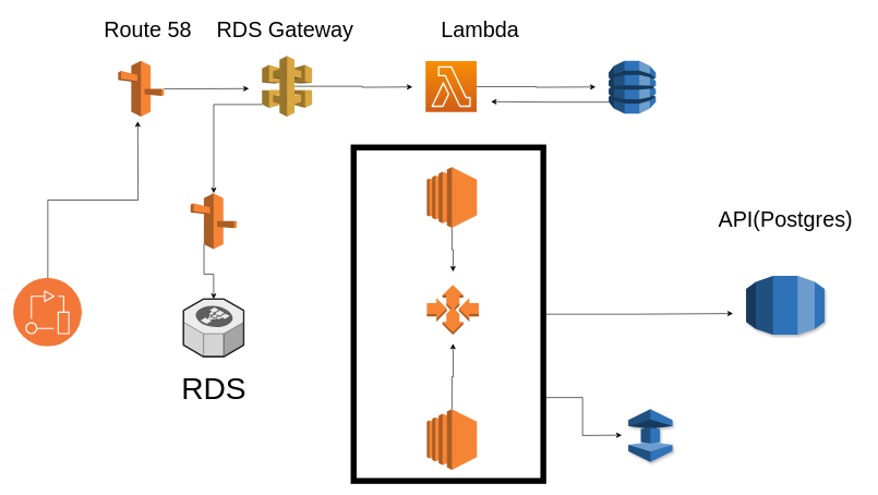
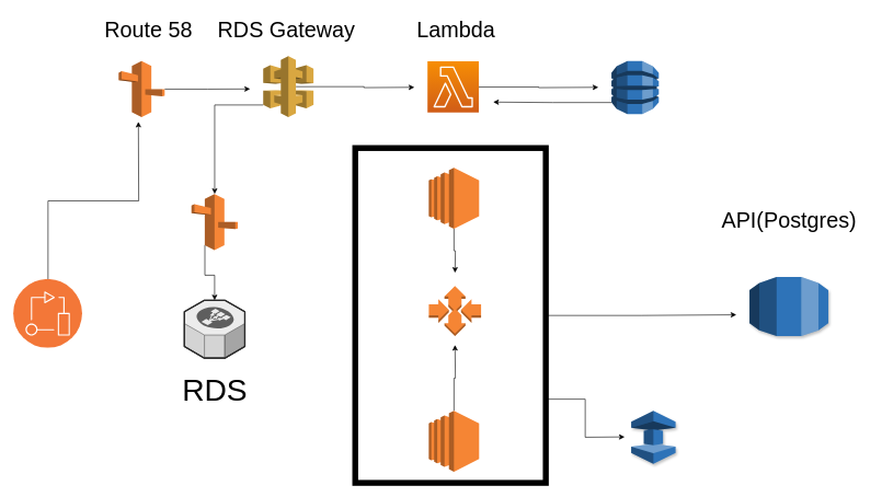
  <mxCell id="0" />
  <mxCell id="1" parent="0" />
  <mxCell id="2" style="edgeStyle=orthogonalEdgeStyle;rounded=0;orthogonalLoop=1;jettySize=auto;html=1;exitX=1;exitY=0.5;exitDx=0;exitDy=0;fontSize=33;verticalAlign=top;" edge="1" parent="1" source="4"><mxGeometry relative="1" as="geometry"><mxPoint x="1120" y="479" as="targetPoint" /></mxGeometry></mxCell>
  <mxCell id="3" style="edgeStyle=orthogonalEdgeStyle;rounded=0;orthogonalLoop=1;jettySize=auto;html=1;exitX=1;exitY=0.75;exitDx=0;exitDy=0;fontSize=33;verticalAlign=top;" edge="1" parent="1" source="4"><mxGeometry relative="1" as="geometry"><mxPoint x="950" y="665" as="targetPoint" /></mxGeometry></mxCell>
  <mxCell id="4" value="" style="whiteSpace=wrap;html=1;shadow=0;fontSize=33;strokeWidth=9;verticalAlign=top;" vertex="1" parent="1"><mxGeometry x="540" y="225" width="290" height="510" as="geometry" /></mxCell>
  <mxCell id="5" style="edgeStyle=orthogonalEdgeStyle;rounded=0;orthogonalLoop=1;jettySize=auto;html=1;exitX=0;exitY=0.8;exitDx=0;exitDy=0;exitPerimeter=0;fontSize=47;" edge="1" parent="1" source="7" target="21"><mxGeometry relative="1" as="geometry" /></mxCell>
  <mxCell id="6" style="edgeStyle=orthogonalEdgeStyle;rounded=0;orthogonalLoop=1;jettySize=auto;html=1;exitX=0.65;exitY=0.5;exitDx=0;exitDy=0;exitPerimeter=0;fontSize=47;" edge="1" parent="1" source="7"><mxGeometry relative="1" as="geometry"><mxPoint x="630" y="132.5" as="targetPoint" /></mxGeometry></mxCell>
  <mxCell id="7" value="" style="outlineConnect=0;dashed=0;verticalLabelPosition=bottom;verticalAlign=top;align=center;html=1;shape=mxgraph.aws3.api_gateway;fillColor=#D9A741;gradientColor=none;" vertex="1" parent="1"><mxGeometry x="400" y="85" width="76.5" height="93" as="geometry" /></mxCell>
  <mxCell id="8" style="edgeStyle=orthogonalEdgeStyle;rounded=0;orthogonalLoop=1;jettySize=auto;html=1;exitX=1;exitY=0.5;exitDx=0;exitDy=0;exitPerimeter=0;fontSize=47;" edge="1" parent="1" source="9"><mxGeometry relative="1" as="geometry"><mxPoint x="380" y="135" as="targetPoint" /></mxGeometry></mxCell>
  <mxCell id="9" value="" style="outlineConnect=0;dashed=0;verticalLabelPosition=bottom;verticalAlign=top;align=center;html=1;shape=mxgraph.aws3.route_53;fillColor=#F58536;gradientColor=none;" vertex="1" parent="1"><mxGeometry x="180" y="92.5" width="70" height="85.5" as="geometry" /></mxCell>
  <mxCell id="10" style="edgeStyle=orthogonalEdgeStyle;rounded=0;orthogonalLoop=1;jettySize=auto;html=1;exitX=1;exitY=0.5;exitDx=0;exitDy=0;exitPerimeter=0;fontSize=47;" edge="1" parent="1" source="11"><mxGeometry relative="1" as="geometry"><mxPoint x="910" y="132.5" as="targetPoint" /></mxGeometry></mxCell>
  <mxCell id="11" value="" style="sketch=0;points=[[0,0,0],[0.25,0,0],[0.5,0,0],[0.75,0,0],[1,0,0],[0,1,0],[0.25,1,0],[0.5,1,0],[0.75,1,0],[1,1,0],[0,0.25,0],[0,0.5,0],[0,0.75,0],[1,0.25,0],[1,0.5,0],[1,0.75,0]];outlineConnect=0;fontColor=#232F3E;gradientColor=#F78E04;gradientDirection=north;fillColor=#D05C17;strokeColor=#ffffff;dashed=0;verticalLabelPosition=bottom;verticalAlign=top;align=center;html=1;fontSize=12;fontStyle=0;aspect=fixed;shape=mxgraph.aws4.resourceIcon;resIcon=mxgraph.aws4.lambda;" vertex="1" parent="1"><mxGeometry x="650" y="93" width="78" height="78" as="geometry" /></mxCell>
  <mxCell id="12" style="edgeStyle=orthogonalEdgeStyle;rounded=0;orthogonalLoop=1;jettySize=auto;html=1;exitX=0;exitY=0.78;exitDx=0;exitDy=0;exitPerimeter=0;fontSize=33;" edge="1" parent="1" source="13"><mxGeometry relative="1" as="geometry"><mxPoint x="750" y="155" as="targetPoint" /></mxGeometry></mxCell>
  <mxCell id="13" value="" style="outlineConnect=0;dashed=0;verticalLabelPosition=bottom;verticalAlign=top;align=center;html=1;shape=mxgraph.aws3.dynamo_db;fillColor=#2E73B8;gradientColor=none;" vertex="1" parent="1"><mxGeometry x="930" y="92.5" width="72" height="81" as="geometry" /></mxCell>
  <mxCell id="14" value="" style="verticalLabelPosition=bottom;html=1;verticalAlign=top;strokeWidth=1;align=center;outlineConnect=0;dashed=0;outlineConnect=0;shape=mxgraph.aws3d.elasticLoadBalancing;fillColor=#ECECEC;strokeColor=#5E5E5E;aspect=fixed;" vertex="1" parent="1"><mxGeometry x="280" y="456.83" width="92" height="88.17" as="geometry" /></mxCell>
  <mxCell id="15" value="" style="outlineConnect=0;dashed=0;verticalLabelPosition=bottom;verticalAlign=top;align=center;html=1;shape=mxgraph.aws3.rds;fillColor=#2E73B8;gradientColor=none;shadow=1;" vertex="1" parent="1"><mxGeometry x="1140" y="421.5" width="120" height="90" as="geometry" /></mxCell>
  <mxCell id="16" value="" style="outlineConnect=0;dashed=0;verticalLabelPosition=bottom;verticalAlign=top;align=center;html=1;shape=mxgraph.aws3.elasticache;fillColor=#2E73B8;gradientColor=none;shadow=1;" vertex="1" parent="1"><mxGeometry x="960" y="625" width="67.5" height="81" as="geometry" /></mxCell>
  <mxCell id="17" style="edgeStyle=orthogonalEdgeStyle;rounded=0;orthogonalLoop=1;jettySize=auto;html=1;exitX=0.5;exitY=0;exitDx=0;exitDy=0;fontSize=47;" edge="1" parent="1" source="18"><mxGeometry relative="1" as="geometry"><mxPoint x="210" y="185" as="targetPoint" /></mxGeometry></mxCell>
  <mxCell id="18" value="" style="aspect=fixed;perimeter=ellipsePerimeter;html=1;align=center;shadow=0;dashed=0;fontColor=#4277BB;labelBackgroundColor=#ffffff;fontSize=12;spacingTop=3;image;image=img/lib/ibm/devops/devops.svg;" vertex="1" parent="1"><mxGeometry x="20" y="425" width="105" height="105" as="geometry" /></mxCell>
  <mxCell id="19" value="RDS" style="text;html=1;align=center;verticalAlign=middle;resizable=0;points=[];autosize=1;strokeColor=none;fillColor=none;strokeWidth=6;spacing=10;fontSize=47;" vertex="1" parent="1"><mxGeometry x="266" y="555" width="120" height="80" as="geometry" /></mxCell>
  <mxCell id="20" style="edgeStyle=orthogonalEdgeStyle;rounded=0;orthogonalLoop=1;jettySize=auto;html=1;exitX=0.29;exitY=0.91;exitDx=0;exitDy=0;exitPerimeter=0;fontSize=47;" edge="1" parent="1" source="21" target="14"><mxGeometry relative="1" as="geometry" /></mxCell>
  <mxCell id="21" value="" style="outlineConnect=0;dashed=0;verticalLabelPosition=bottom;verticalAlign=top;align=center;html=1;shape=mxgraph.aws3.route_53;fillColor=#F58536;gradientColor=none;" vertex="1" parent="1"><mxGeometry x="290.75" y="295" width="70.5" height="85.5" as="geometry" /></mxCell>
  <mxCell id="22" value="Route 58" style="text;html=1;align=center;verticalAlign=middle;resizable=0;points=[];autosize=1;strokeColor=none;fillColor=none;fontSize=33;" vertex="1" parent="1"><mxGeometry x="150" y="20" width="150" height="50" as="geometry" /></mxCell>
  <mxCell id="23" value="RDS Gateway" style="text;html=1;align=center;verticalAlign=middle;resizable=0;points=[];autosize=1;strokeColor=none;fillColor=none;fontSize=33;" vertex="1" parent="1"><mxGeometry x="330" y="20" width="210" height="50" as="geometry" /></mxCell>
- <mxCell id="24" value="Lambda" style="text;html=1;align=center;verticalAlign=middle;resizable=0;points=[];autosize=1;strokeColor=none;fillColor=none;fontSize=33;" vertex="1" parent="1"><mxGeometry x="668.25" y="20" width="130" height="50" as="geometry" /></mxCell>
+ <mxCell id="24" value="Lambda" style="text;html=1;align=center;verticalAlign=middle;resizable=0;points=[];autosize=1;strokeColor=none;fillColor=none;fontSize=33;" vertex="1" parent="1"><mxGeometry x="628.25" y="20" width="130" height="50" as="geometry" /></mxCell>
  <mxCell id="25" style="edgeStyle=orthogonalEdgeStyle;rounded=0;orthogonalLoop=1;jettySize=auto;html=1;exitX=0.5;exitY=1;exitDx=0;exitDy=0;exitPerimeter=0;fontSize=33;verticalAlign=top;" edge="1" parent="1" source="26"><mxGeometry relative="1" as="geometry"><mxPoint x="691.857" y="415" as="targetPoint" /></mxGeometry></mxCell>
  <mxCell id="26" value="" style="outlineConnect=0;verticalLabelPosition=bottom;verticalAlign=top;align=center;html=1;shape=mxgraph.aws3.ec2;fillColor=#F58534;gradientColor=none;shadow=0;strokeWidth=9;" vertex="1" parent="1"><mxGeometry x="652" y="255" width="76.5" height="93" as="geometry" /></mxCell>
  <mxCell id="27" style="edgeStyle=orthogonalEdgeStyle;rounded=0;orthogonalLoop=1;jettySize=auto;html=1;exitX=0.5;exitY=0;exitDx=0;exitDy=0;exitPerimeter=0;fontSize=33;verticalAlign=top;" edge="1" parent="1" source="28"><mxGeometry relative="1" as="geometry"><mxPoint x="691.857" y="525" as="targetPoint" /></mxGeometry></mxCell>
  <mxCell id="28" value="" style="outlineConnect=0;verticalLabelPosition=bottom;verticalAlign=top;align=center;html=1;shape=mxgraph.aws3.ec2;fillColor=#F58534;gradientColor=none;shadow=0;strokeWidth=9;" vertex="1" parent="1"><mxGeometry x="652" y="625" width="76.5" height="93" as="geometry" /></mxCell>
  <mxCell id="29" value="" style="outlineConnect=0;verticalLabelPosition=bottom;verticalAlign=top;align=center;html=1;shape=mxgraph.aws3.auto_scaling;fillColor=#F58534;gradientColor=none;shadow=0;strokeWidth=9;" vertex="1" parent="1"><mxGeometry x="652" y="435" width="79.5" height="76.5" as="geometry" /></mxCell>
  <mxCell id="30" value="API(Postgres)" style="text;html=1;align=center;verticalAlign=middle;resizable=0;points=[];autosize=1;strokeColor=none;fillColor=none;fontSize=33;" vertex="1" parent="1"><mxGeometry x="1080" y="310" width="240" height="50" as="geometry" /></mxCell>
